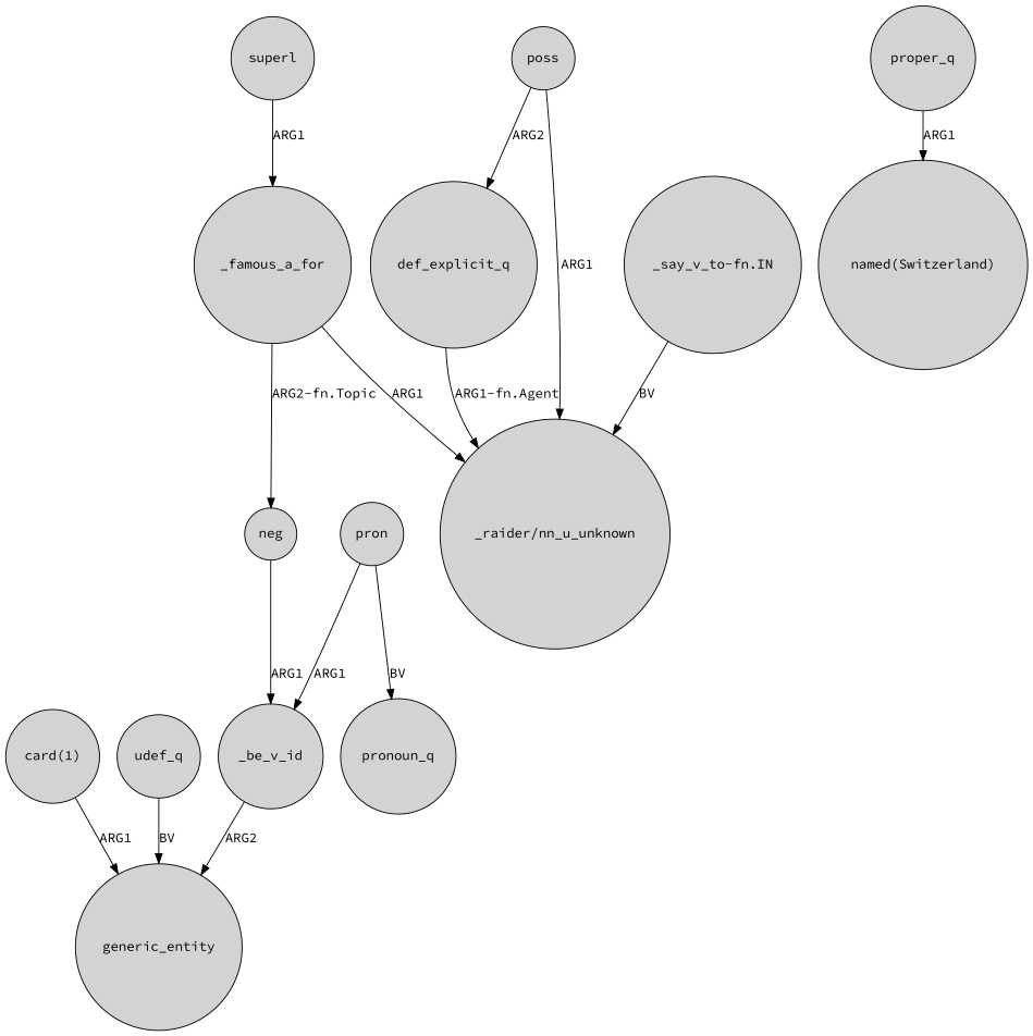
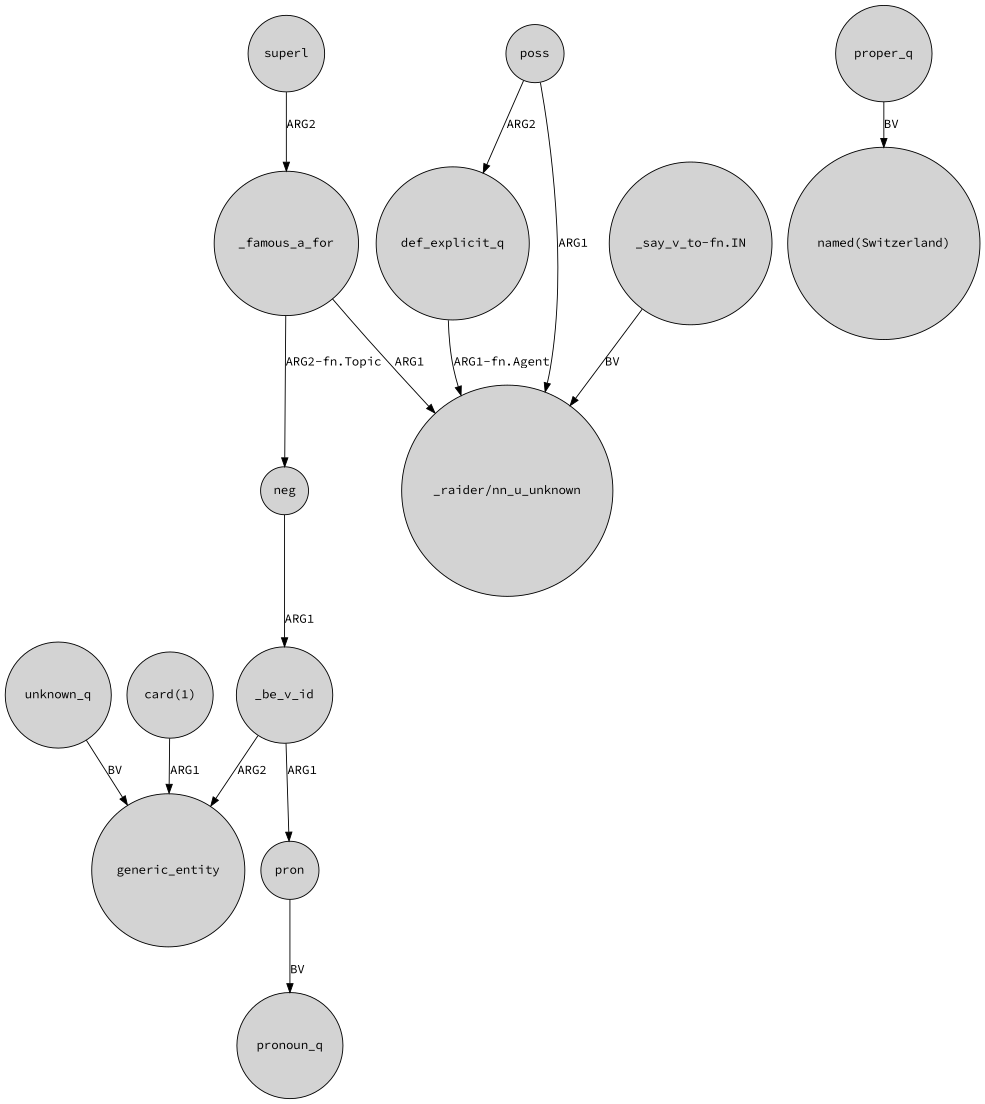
  digraph {
    fontname="Source Code Pro"
    node [fontname="Source Code Pro" shape=circle style=filled]
    edge [fontname="Source Code Pro"]
    "_say_v_to-fn.IN"
    "_raider/nn_u_unknown"
    neg
    _be_v_id
    generic_entity
    pron
    pronoun_q
    "card(1)"
    proper_q
    "named(Switzerland)"
-   udef_q
+   udef_q [label=unknown_q]
    _famous_a_for
    superl
    poss
    def_explicit_q
    "_say_v_to-fn.IN" -> "_raider/nn_u_unknown" [label=BV]
    neg -> _be_v_id [label=ARG1]
    _be_v_id -> generic_entity [label=ARG2]
-   pron -> _be_v_id [label=ARG1]
+   _be_v_id -> pron [label=ARG1]
    pron -> pronoun_q [label=BV]
    "card(1)" -> generic_entity [label=ARG1]
-   proper_q -> "named(Switzerland)" [label=ARG1]
+   proper_q -> "named(Switzerland)" [label=BV]
    udef_q -> generic_entity [label=BV]
    _famous_a_for -> "_raider/nn_u_unknown" [label=ARG1]
    _famous_a_for -> neg [label="ARG2-fn.Topic"]
-   superl -> _famous_a_for [label=ARG1]
+   superl -> _famous_a_for [label=ARG2]
    poss -> "_raider/nn_u_unknown" [label=ARG1]
    poss -> def_explicit_q [label=ARG2]
    def_explicit_q -> "_raider/nn_u_unknown" [label="ARG1-fn.Agent"]
  }
